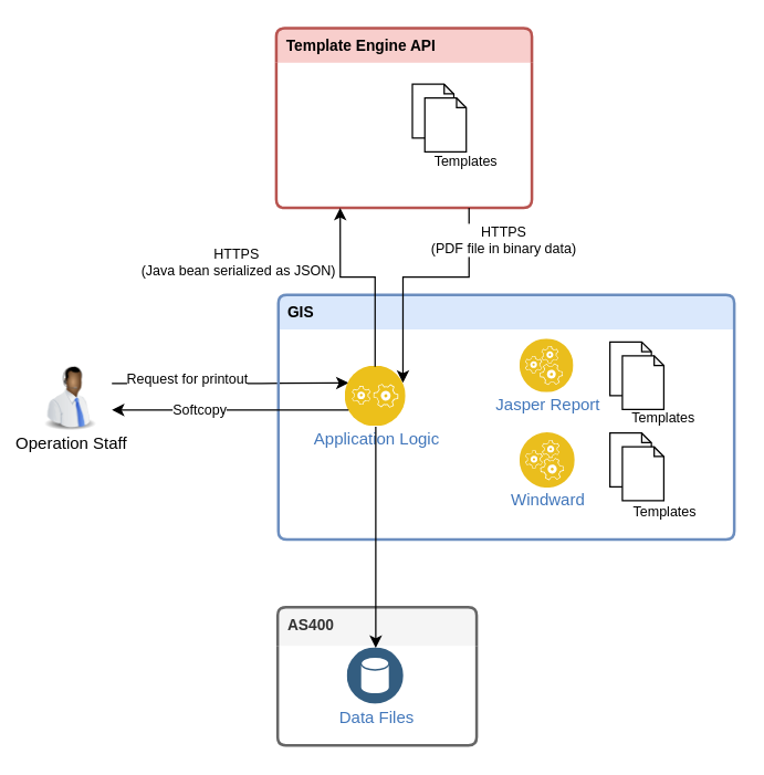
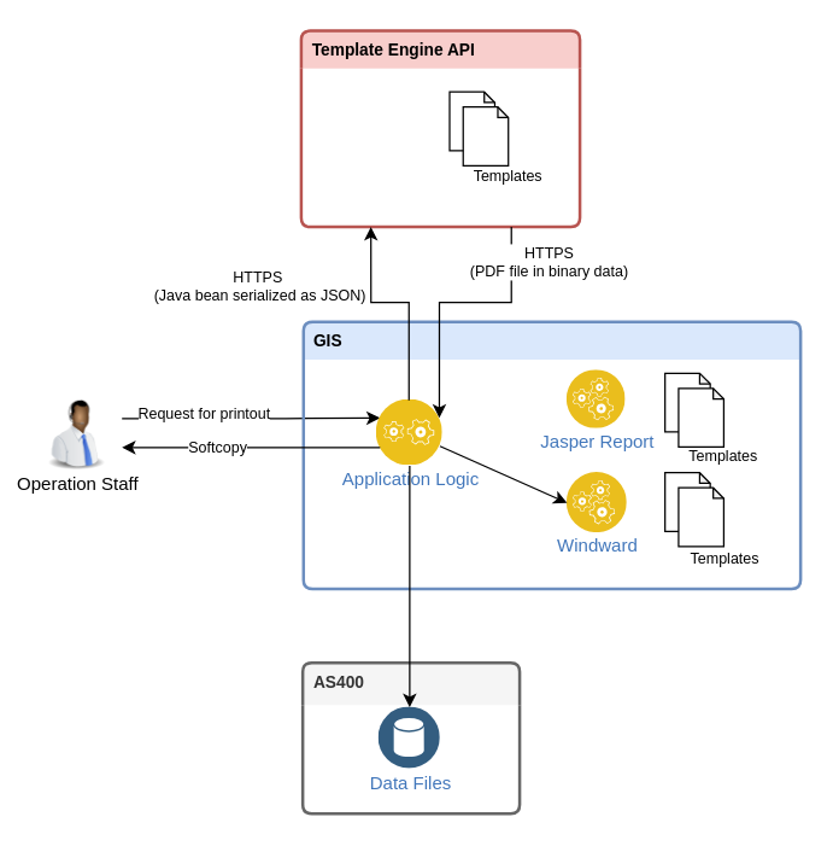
  <mxCell id="0" />
  <mxCell id="1" parent="0" />
  <mxCell id="2" value="&lt;b style=&quot;font-size: 11px&quot;&gt;&lt;font style=&quot;font-size: 11px&quot;&gt;AS400&amp;nbsp;&lt;/font&gt;&lt;/b&gt;" style="swimlane;fontStyle=0;horizontal=1;collapsible=0;startSize=28;swimlaneLine=0;swimlaneFillColor=none;fillColor=#f5f5f5;rounded=1;whiteSpace=wrap;html=1;absoluteArcSize=1;arcSize=12;strokeColor=#666666;fontColor=#333333;verticalAlign=top;align=left;spacingLeft=5;dashed=0;strokeWidth=2;shadow=0;fontSize=11;" vertex="1" parent="1"><mxGeometry x="200.5" y="439" width="144" height="100" as="geometry" /></mxCell>
  <mxCell id="3" value="Data Files" style="aspect=fixed;perimeter=ellipsePerimeter;html=1;align=center;shadow=0;dashed=0;fontColor=#4277BB;labelBackgroundColor=#ffffff;fontSize=12;spacingTop=-5;image;image=img/lib/ibm/data/data_services.svg;strokeColor=#0000CC;strokeWidth=1;" vertex="1" parent="2"><mxGeometry x="50.5" y="29.5" width="41" height="41" as="geometry" /></mxCell>
  <mxCell id="4" style="edgeStyle=orthogonalEdgeStyle;rounded=0;orthogonalLoop=1;jettySize=auto;html=1;entryX=0;entryY=0.25;entryDx=0;entryDy=0;" edge="1" parent="1" source="6" target="8"><mxGeometry relative="1" as="geometry"><mxPoint x="243.5" y="264" as="targetPoint" /><Array as="points"><mxPoint x="189" y="277" /><mxPoint x="189" y="277" /></Array></mxGeometry></mxCell>
  <mxCell id="5" value="Request for printout" style="text;html=1;resizable=0;points=[];align=center;verticalAlign=middle;labelBackgroundColor=#ffffff;fontSize=10;" vertex="1" connectable="0" parent="4"><mxGeometry x="0.265" y="54" relative="1" as="geometry"><mxPoint x="-54" y="50" as="offset" /></mxGeometry></mxCell>
  <mxCell id="6" value="Operation Staff" style="image;html=1;labelBackgroundColor=#ffffff;image=img/lib/clip_art/people/Telesales_Man_Black_128x128.png;spacingTop=-5;" vertex="1" parent="1"><mxGeometry x="20.5" y="264" width="60" height="48" as="geometry" /></mxCell>
  <mxCell id="7" value="&lt;b style=&quot;font-size: 11px&quot;&gt;&lt;font style=&quot;font-size: 11px&quot;&gt;GIS&lt;/font&gt;&lt;/b&gt;" style="swimlane;fontStyle=0;horizontal=1;collapsible=0;startSize=25;swimlaneLine=0;swimlaneFillColor=none;fillColor=#dae8fc;rounded=1;whiteSpace=wrap;html=1;absoluteArcSize=1;arcSize=12;strokeColor=#6c8ebf;verticalAlign=top;align=left;spacingLeft=5;dashed=0;strokeWidth=2;shadow=0;fontSize=11;" vertex="1" parent="1"><mxGeometry x="201" y="213" width="330" height="177" as="geometry" /></mxCell>
  <mxCell id="8" value="Application Logic" style="aspect=fixed;perimeter=ellipsePerimeter;html=1;align=center;shadow=0;dashed=0;fontColor=#4277BB;labelBackgroundColor=#ffffff;fontSize=12;spacingTop=-5;image;image=img/lib/ibm/applications/application_logic.svg;" vertex="1" parent="7"><mxGeometry x="48.5" y="51.5" width="44" height="44" as="geometry" /></mxCell>
  <mxCell id="9" value="Windward" style="aspect=fixed;perimeter=ellipsePerimeter;html=1;align=center;shadow=0;dashed=0;fontColor=#4277BB;labelBackgroundColor=#ffffff;fontSize=12;spacingTop=-5;image;image=img/lib/ibm/applications/runtime_services.svg;" vertex="1" parent="7"><mxGeometry x="175" y="100" width="40" height="40" as="geometry" /></mxCell>
  <mxCell id="10" value="Jasper Report" style="aspect=fixed;perimeter=ellipsePerimeter;html=1;align=center;shadow=0;dashed=0;fontColor=#4277BB;labelBackgroundColor=#ffffff;fontSize=12;spacingTop=-5;image;image=img/lib/ibm/applications/runtime_services.svg;" vertex="1" parent="7"><mxGeometry x="175" y="32" width="39" height="39" as="geometry" /></mxCell>
  <mxCell id="11" value="" style="group" vertex="1" connectable="0" parent="7"><mxGeometry x="240" y="34" width="39" height="49" as="geometry" /></mxCell>
  <mxCell id="12" value="" style="shape=note;whiteSpace=wrap;html=1;backgroundOutline=1;darkOpacity=0.05;shadow=0;size=7;fontSize=10;" vertex="1" parent="11"><mxGeometry width="30" height="39" as="geometry" /></mxCell>
  <mxCell id="13" value="" style="shape=note;whiteSpace=wrap;html=1;backgroundOutline=1;darkOpacity=0.05;shadow=0;size=7;fontSize=10;" vertex="1" parent="11"><mxGeometry x="9" y="10" width="30" height="39" as="geometry" /></mxCell>
  <mxCell id="14" value="" style="group" vertex="1" connectable="0" parent="7"><mxGeometry x="240" y="100" width="39" height="49" as="geometry" /></mxCell>
  <mxCell id="15" value="" style="shape=note;whiteSpace=wrap;html=1;backgroundOutline=1;darkOpacity=0.05;shadow=0;size=7;fontSize=10;" vertex="1" parent="14"><mxGeometry width="30" height="39" as="geometry" /></mxCell>
  <mxCell id="16" value="" style="shape=note;whiteSpace=wrap;html=1;backgroundOutline=1;darkOpacity=0.05;shadow=0;size=7;fontSize=10;" vertex="1" parent="14"><mxGeometry x="9" y="10" width="30" height="39" as="geometry" /></mxCell>
  <mxCell id="17" value="Templates" style="text;html=1;strokeColor=none;fillColor=none;align=center;verticalAlign=middle;whiteSpace=wrap;rounded=0;shadow=0;fontSize=10;" vertex="1" parent="7"><mxGeometry x="259" y="79" width="40" height="20" as="geometry" /></mxCell>
  <mxCell id="18" value="Templates" style="text;html=1;strokeColor=none;fillColor=none;align=center;verticalAlign=middle;whiteSpace=wrap;rounded=0;shadow=0;fontSize=10;" vertex="1" parent="7"><mxGeometry x="260" y="147" width="40" height="20" as="geometry" /></mxCell>
+ <mxCell id="19" style="rounded=0;orthogonalLoop=1;jettySize=auto;html=1;entryX=0;entryY=0.5;entryDx=0;entryDy=0;fontSize=10;" edge="1" parent="7" source="8" target="9"><mxGeometry relative="1" as="geometry"><mxPoint x="102.065" y="79.146" as="sourcePoint" /><mxPoint x="185" y="62" as="targetPoint" /></mxGeometry></mxCell>
  <mxCell id="20" style="edgeStyle=orthogonalEdgeStyle;rounded=0;orthogonalLoop=1;jettySize=auto;html=1;entryX=0.5;entryY=0;entryDx=0;entryDy=0;" edge="1" parent="1" source="8" target="3"><mxGeometry relative="1" as="geometry"><mxPoint x="269.5" y="309" as="sourcePoint" /></mxGeometry></mxCell>
  <mxCell id="21" value="&lt;b&gt;Template Engine API&lt;/b&gt;" style="swimlane;fontStyle=0;horizontal=1;collapsible=0;startSize=25;swimlaneLine=0;swimlaneFillColor=none;fillColor=#f8cecc;rounded=1;whiteSpace=wrap;html=1;absoluteArcSize=1;arcSize=12;strokeColor=#b85450;verticalAlign=top;align=left;spacingLeft=5;dashed=0;strokeWidth=2;shadow=0;fontSize=11;" vertex="1" parent="1"><mxGeometry x="199.5" y="20" width="185" height="130" as="geometry" /></mxCell>
  <mxCell id="22" value="" style="group" vertex="1" connectable="0" parent="21"><mxGeometry x="98.5" y="40.5" width="39" height="49" as="geometry" /></mxCell>
  <mxCell id="23" value="" style="shape=note;whiteSpace=wrap;html=1;backgroundOutline=1;darkOpacity=0.05;shadow=0;size=7;fontSize=10;" vertex="1" parent="22"><mxGeometry width="30" height="39" as="geometry" /></mxCell>
  <mxCell id="24" value="" style="shape=note;whiteSpace=wrap;html=1;backgroundOutline=1;darkOpacity=0.05;shadow=0;size=7;fontSize=10;" vertex="1" parent="22"><mxGeometry x="9" y="10" width="30" height="39" as="geometry" /></mxCell>
  <mxCell id="25" value="Templates" style="text;html=1;strokeColor=none;fillColor=none;align=center;verticalAlign=middle;whiteSpace=wrap;rounded=0;shadow=0;fontSize=10;" vertex="1" parent="21"><mxGeometry x="117.5" y="85.5" width="40" height="20" as="geometry" /></mxCell>
  <mxCell id="26" style="edgeStyle=orthogonalEdgeStyle;rounded=0;orthogonalLoop=1;jettySize=auto;html=1;fontSize=10;entryX=0.25;entryY=1;entryDx=0;entryDy=0;" edge="1" parent="1" target="21"><mxGeometry relative="1" as="geometry"><mxPoint x="271" y="150" as="targetPoint" /><mxPoint x="271" y="265" as="sourcePoint" /><Array as="points"><mxPoint x="271" y="200" /><mxPoint x="246" y="200" /></Array></mxGeometry></mxCell>
  <mxCell id="27" value="HTTPS&amp;nbsp;&lt;br&gt;(Java bean serialized as JSON)" style="text;html=1;resizable=0;points=[];align=center;verticalAlign=middle;labelBackgroundColor=#ffffff;fontSize=10;" vertex="1" connectable="0" parent="26"><mxGeometry x="0.389" y="-1" relative="1" as="geometry"><mxPoint x="-75.5" y="-4.5" as="offset" /></mxGeometry></mxCell>
  <mxCell id="28" style="edgeStyle=orthogonalEdgeStyle;rounded=0;orthogonalLoop=1;jettySize=auto;html=1;fontSize=10;entryX=1;entryY=0.25;entryDx=0;entryDy=0;" edge="1" parent="1" target="8"><mxGeometry relative="1" as="geometry"><mxPoint x="359" y="170" as="targetPoint" /><mxPoint x="339" y="150" as="sourcePoint" /><Array as="points"><mxPoint x="339" y="200" /><mxPoint x="291" y="200" /></Array></mxGeometry></mxCell>
  <mxCell id="29" value="HTTPS&lt;br&gt;(PDF file in binary data)&lt;br&gt;" style="text;html=1;resizable=0;points=[];align=center;verticalAlign=middle;labelBackgroundColor=#ffffff;fontSize=10;" vertex="1" connectable="0" parent="28"><mxGeometry x="0.389" y="-1" relative="1" as="geometry"><mxPoint x="73.5" y="-51" as="offset" /></mxGeometry></mxCell>
  <mxCell id="30" style="edgeStyle=orthogonalEdgeStyle;rounded=0;orthogonalLoop=1;jettySize=auto;html=1;exitX=0;exitY=0.75;exitDx=0;exitDy=0;" edge="1" parent="1" source="8" target="6"><mxGeometry relative="1" as="geometry"><mxPoint x="120.5" y="297" as="sourcePoint" /><mxPoint x="260" y="297" as="targetPoint" /><Array as="points"><mxPoint x="149" y="296" /><mxPoint x="149" y="296" /></Array></mxGeometry></mxCell>
  <mxCell id="31" value="Softcopy" style="text;html=1;resizable=0;points=[];align=center;verticalAlign=middle;labelBackgroundColor=#ffffff;fontSize=10;" vertex="1" connectable="0" parent="30"><mxGeometry x="0.262" y="-1" relative="1" as="geometry"><mxPoint as="offset" /></mxGeometry></mxCell>
